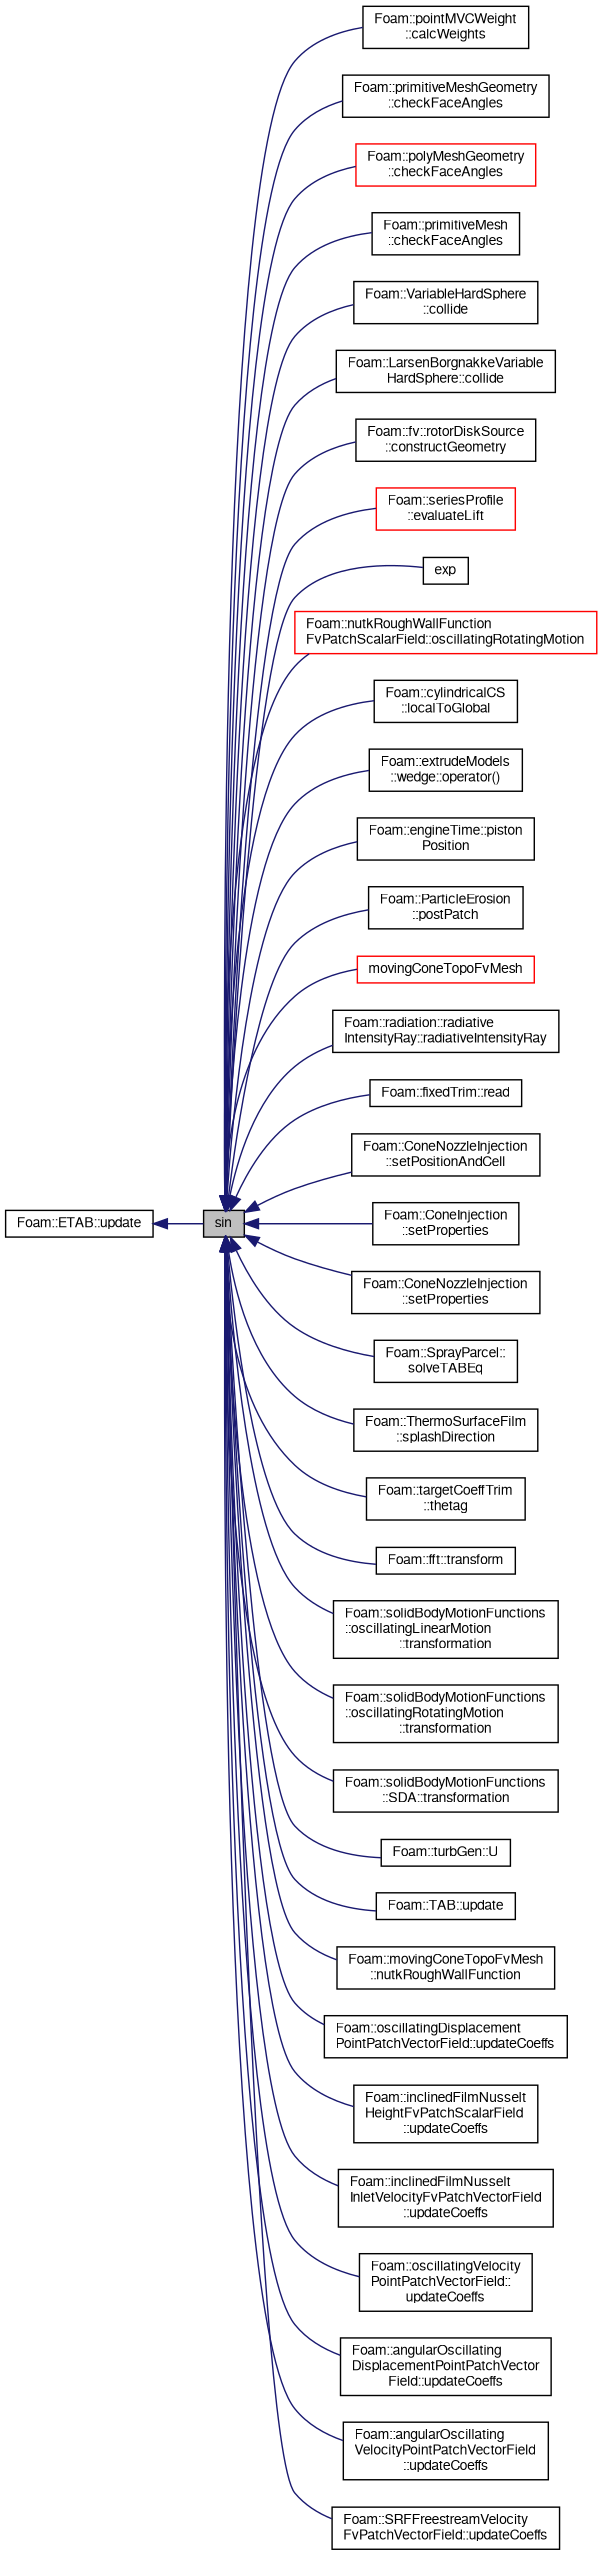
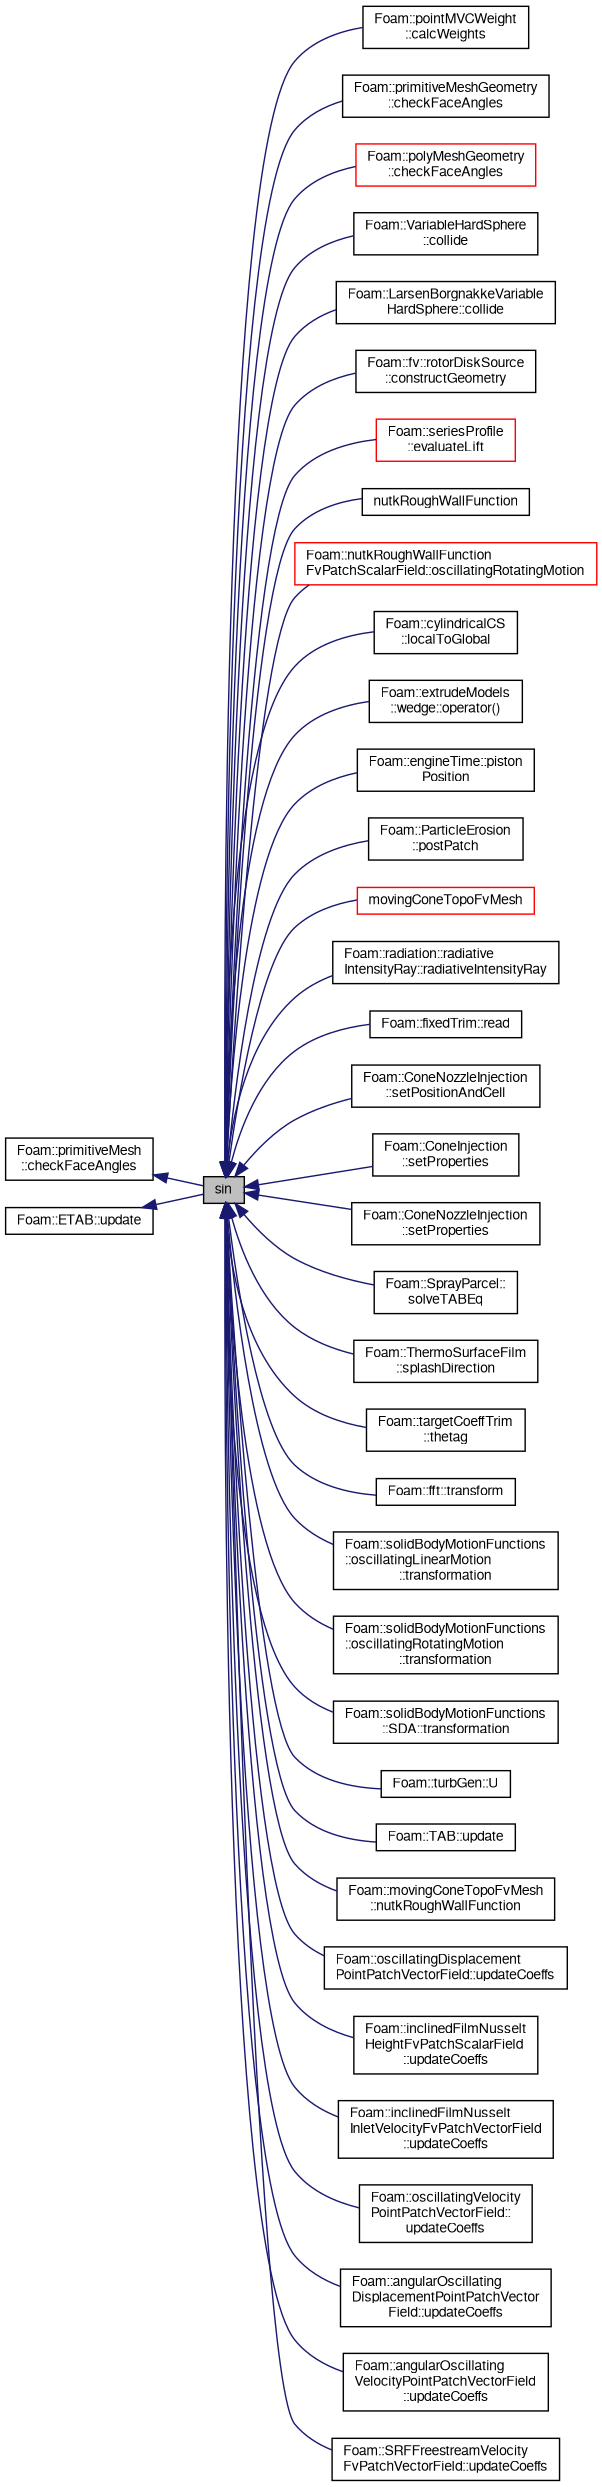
  digraph {
    rankdir=LR
    node [color=black fontname=FreeSans fontsize=10 shape=record]
    edge [color=midnightblue dir=back fontname=FreeSans fontsize=10 labelfontname=FreeSans labelfontsize=10 style=solid]
    n1 [fillcolor=grey75 fontcolor=black height=0.2 label=sin style=filled width=0.4]
    n2 [height=0.2 label="Foam::pointMVCWeight\l::calcWeights" width=0.4]
    n3 [height=0.2 label="Foam::primitiveMeshGeometry\l::checkFaceAngles" width=0.4]
    n4 [color=red height=0.2 label="Foam::polyMeshGeometry\l::checkFaceAngles" width=0.4]
    n5 [height=0.2 label="Foam::primitiveMesh\l::checkFaceAngles" width=0.4]
    n6 [height=0.2 label="Foam::VariableHardSphere\l::collide" width=0.4]
    n7 [height=0.2 label="Foam::LarsenBorgnakkeVariable\lHardSphere::collide" width=0.4]
    n8 [height=0.2 label="Foam::fv::rotorDiskSource\l::constructGeometry" width=0.4]
    n9 [color=red height=0.2 label="Foam::seriesProfile\l::evaluateLift" width=0.4]
-   n10 [height=0.2 label=exp width=0.4]
+   n10 [height=0.2 label=nutkRoughWallFunction width=0.4]
    n11 [color=red height=0.2 label="Foam::nutkRoughWallFunction\lFvPatchScalarField::oscillatingRotatingMotion" width=0.4]
    n12 [height=0.2 label="Foam::cylindricalCS\l::localToGlobal" width=0.4]
    n13 [height=0.2 label="Foam::extrudeModels\l::wedge::operator()" width=0.4]
    n14 [height=0.2 label="Foam::engineTime::piston\lPosition" width=0.4]
    n15 [height=0.2 label="Foam::ParticleErosion\l::postPatch" width=0.4]
    n16 [color=red height=0.2 label=movingConeTopoFvMesh width=0.4]
    n17 [height=0.2 label="Foam::radiation::radiative\lIntensityRay::radiativeIntensityRay" width=0.4]
    n18 [height=0.2 label="Foam::fixedTrim::read" width=0.4]
    n19 [height=0.2 label="Foam::ConeNozzleInjection\l::setPositionAndCell" width=0.4]
    n20 [height=0.2 label="Foam::ConeInjection\l::setProperties" width=0.4]
    n21 [height=0.2 label="Foam::ConeNozzleInjection\l::setProperties" width=0.4]
    n22 [height=0.2 label="Foam::SprayParcel::\lsolveTABEq" width=0.4]
    n23 [height=0.2 label="Foam::ThermoSurfaceFilm\l::splashDirection" width=0.4]
    n24 [height=0.2 label="Foam::targetCoeffTrim\l::thetag" width=0.4]
    n25 [height=0.2 label="Foam::fft::transform" width=0.4]
    n26 [height=0.2 label="Foam::solidBodyMotionFunctions\l::oscillatingLinearMotion\l::transformation" width=0.4]
    n27 [height=0.2 label="Foam::solidBodyMotionFunctions\l::oscillatingRotatingMotion\l::transformation" width=0.4]
    n28 [height=0.2 label="Foam::solidBodyMotionFunctions\l::SDA::transformation" width=0.4]
    n29 [height=0.2 label="Foam::turbGen::U" width=0.4]
    n30 [height=0.2 label="Foam::TAB::update" width=0.4]
    n31 [height=0.2 label="Foam::movingConeTopoFvMesh\l::nutkRoughWallFunction" width=0.4]
    n32 [height=0.2 label="Foam::oscillatingDisplacement\lPointPatchVectorField::updateCoeffs" width=0.4]
    n33 [height=0.2 label="Foam::inclinedFilmNusselt\lHeightFvPatchScalarField\l::updateCoeffs" width=0.4]
    n34 [height=0.2 label="Foam::inclinedFilmNusselt\lInletVelocityFvPatchVectorField\l::updateCoeffs" width=0.4]
    n35 [height=0.2 label="Foam::oscillatingVelocity\lPointPatchVectorField::\lupdateCoeffs" width=0.4]
    n36 [height=0.2 label="Foam::angularOscillating\lDisplacementPointPatchVector\lField::updateCoeffs" width=0.4]
    n37 [height=0.2 label="Foam::angularOscillating\lVelocityPointPatchVectorField\l::updateCoeffs" width=0.4]
    n38 [height=0.2 label="Foam::SRFFreestreamVelocity\lFvPatchVectorField::updateCoeffs" width=0.4]
    n39 [height=0.2 label="Foam::ETAB::update" width=0.4]
    n1 -> n2
    n1 -> n3
    n1 -> n4
-   n1 -> n5
+   n5 -> n1
    n1 -> n6
    n1 -> n7
    n1 -> n8
    n1 -> n9
    n1 -> n10
    n1 -> n11
    n1 -> n12
    n1 -> n13
    n1 -> n14
    n1 -> n15
    n1 -> n16
    n1 -> n17
    n1 -> n18
    n1 -> n19
    n1 -> n20
    n1 -> n21
    n1 -> n22
    n1 -> n23
    n1 -> n24
    n1 -> n25
    n1 -> n26
    n1 -> n27
    n1 -> n28
    n1 -> n29
    n1 -> n30
    n1 -> n31
    n1 -> n32
    n1 -> n33
    n1 -> n34
    n1 -> n35
    n1 -> n36
    n1 -> n37
    n1 -> n38
    n39 -> n1
  }
